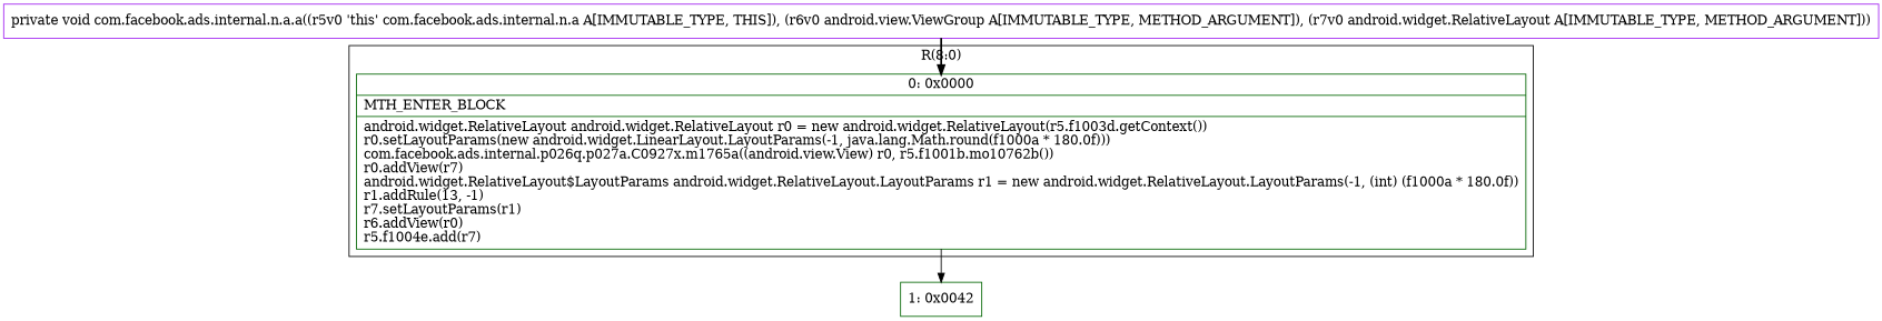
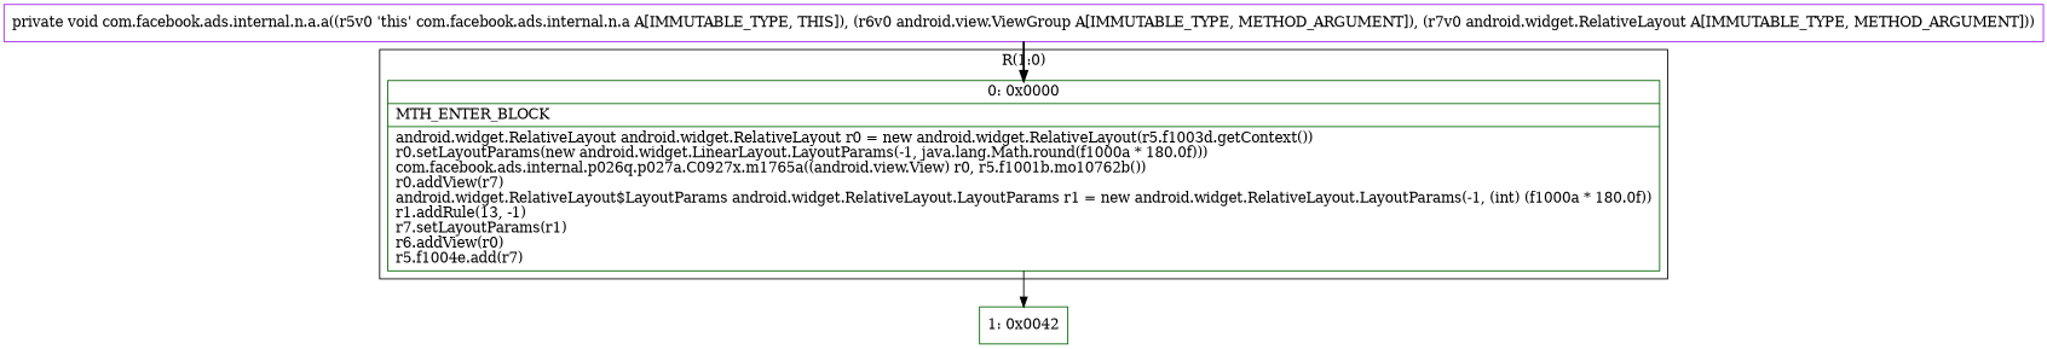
  digraph {
    node [color=darkgreen shape=record]
    n1 [label="{0\:\ 0x0000|MTH_ENTER_BLOCK\l|android.widget.RelativeLayout android.widget.RelativeLayout r0 = new android.widget.RelativeLayout(r5.f1003d.getContext())\lr0.setLayoutParams(new android.widget.LinearLayout.LayoutParams(\-1, java.lang.Math.round(f1000a * 180.0f)))\lcom.facebook.ads.internal.p026q.p027a.C0927x.m1765a((android.view.View) r0, r5.f1001b.mo10762b())\lr0.addView(r7)\landroid.widget.RelativeLayout$LayoutParams android.widget.RelativeLayout.LayoutParams r1 = new android.widget.RelativeLayout.LayoutParams(\-1, (int) (f1000a * 180.0f))\lr1.addRule(13, \-1)\lr7.setLayoutParams(r1)\lr6.addView(r0)\lr5.f1004e.add(r7)\l}"]
    n2 [label="{1\:\ 0x0042}"]
    n3 [label="{private void com.facebook.ads.internal.n.a.a((r5v0 'this' com.facebook.ads.internal.n.a A[IMMUTABLE_TYPE, THIS]), (r6v0 android.view.ViewGroup A[IMMUTABLE_TYPE, METHOD_ARGUMENT]), (r7v0 android.widget.RelativeLayout A[IMMUTABLE_TYPE, METHOD_ARGUMENT])) }" color=purple]
    subgraph cluster_1 {
-     label="R(8:0)"
+     label="R(1:0)"
      n1
    }
    n1 -> n2 [style=solid]
    n3 -> n1 [style=bold]
  }
